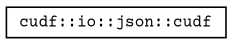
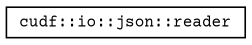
  digraph {
    rankdir=TB
    fontname="Courier Prime"
-   n1 [color=black fillcolor=white fontname="Courier Prime" fontsize=10 height=0.2 label="cudf::io::json::cudf" shape=record style=filled width=0.4]
+   n1 [color=black fillcolor=white fontname="Courier Prime" fontsize=10 height=0.2 label="cudf::io::json::reader" shape=record style=filled width=0.4]
  }
